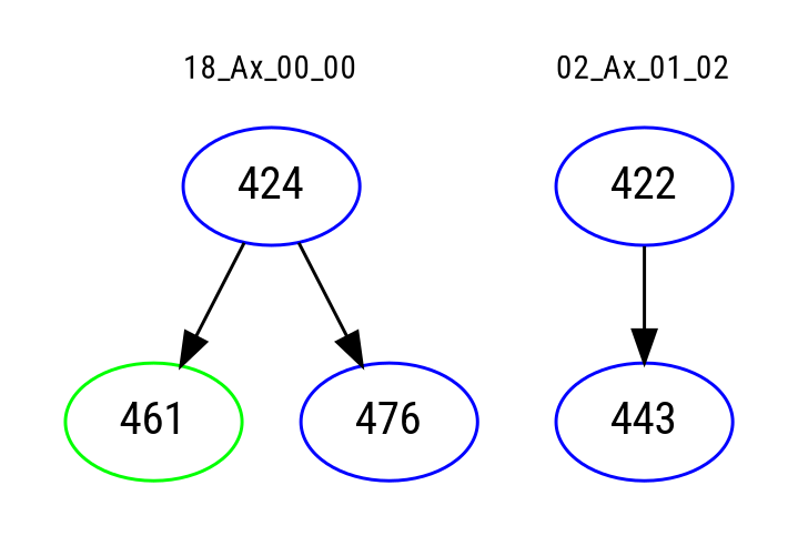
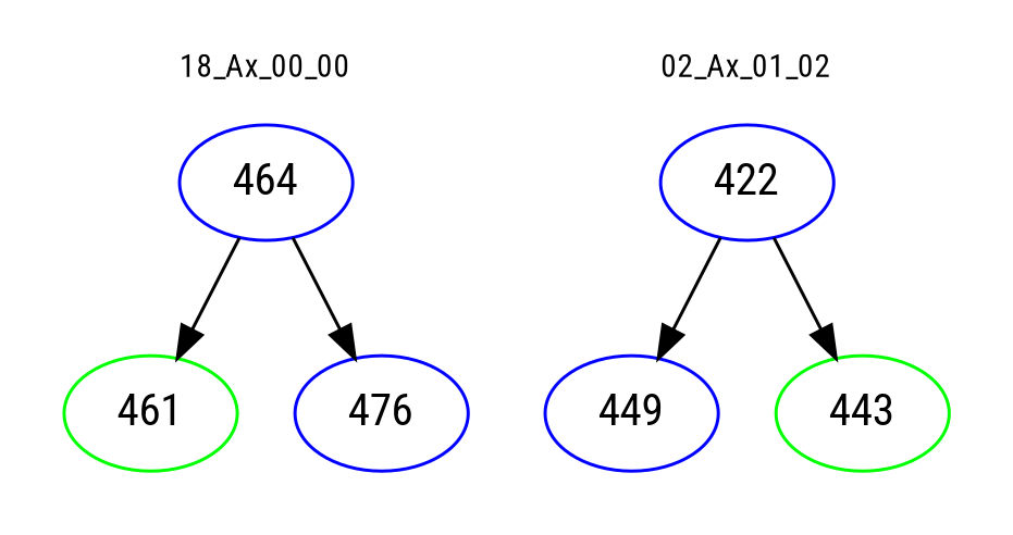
  digraph {
    fontname="Roboto Condensed"
    node [color=blue fontname="Roboto Condensed"]
    edge [color=black fontname="Roboto Condensed"]
-   n1 [label=424]
+   n1 [label=464]
    n2 [color=green label=461]
    n3 [label=476]
    n4 [label=422]
-   n6 [label=443]
+   n5 [label=449]
+   n6 [color=green label=443]
    subgraph cluster_1 {
      color=white
      fontsize=10
      label="18_Ax_00_00"
      n1
      n2
      n3
    }
    subgraph cluster_2 {
      color=white
      fontsize=10
      label="02_Ax_01_02"
      n4
+     n5
      n6
    }
    n1 -> n2
    n1 -> n3
+   n4 -> n5
    n4 -> n6
  }
